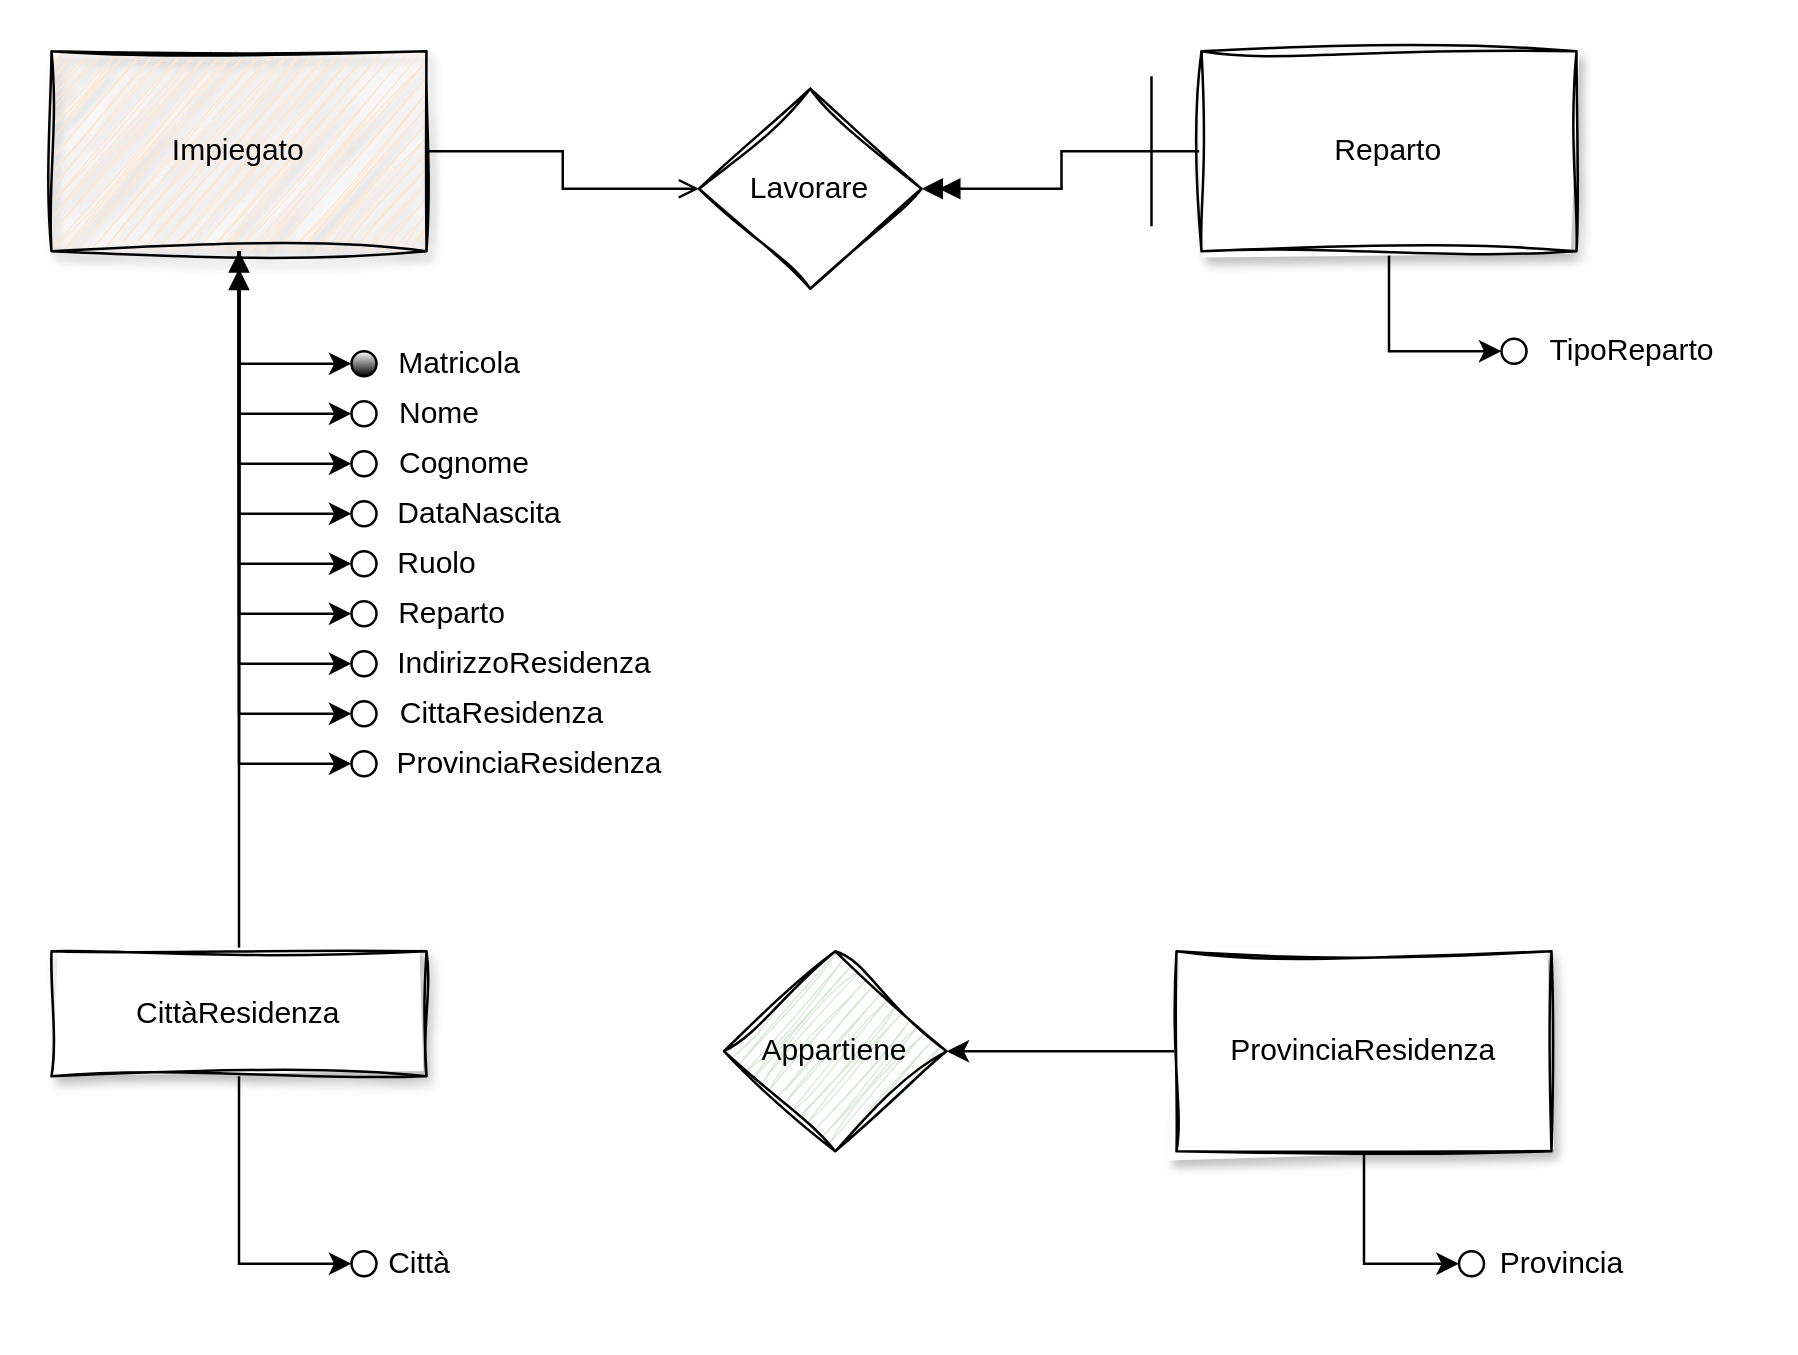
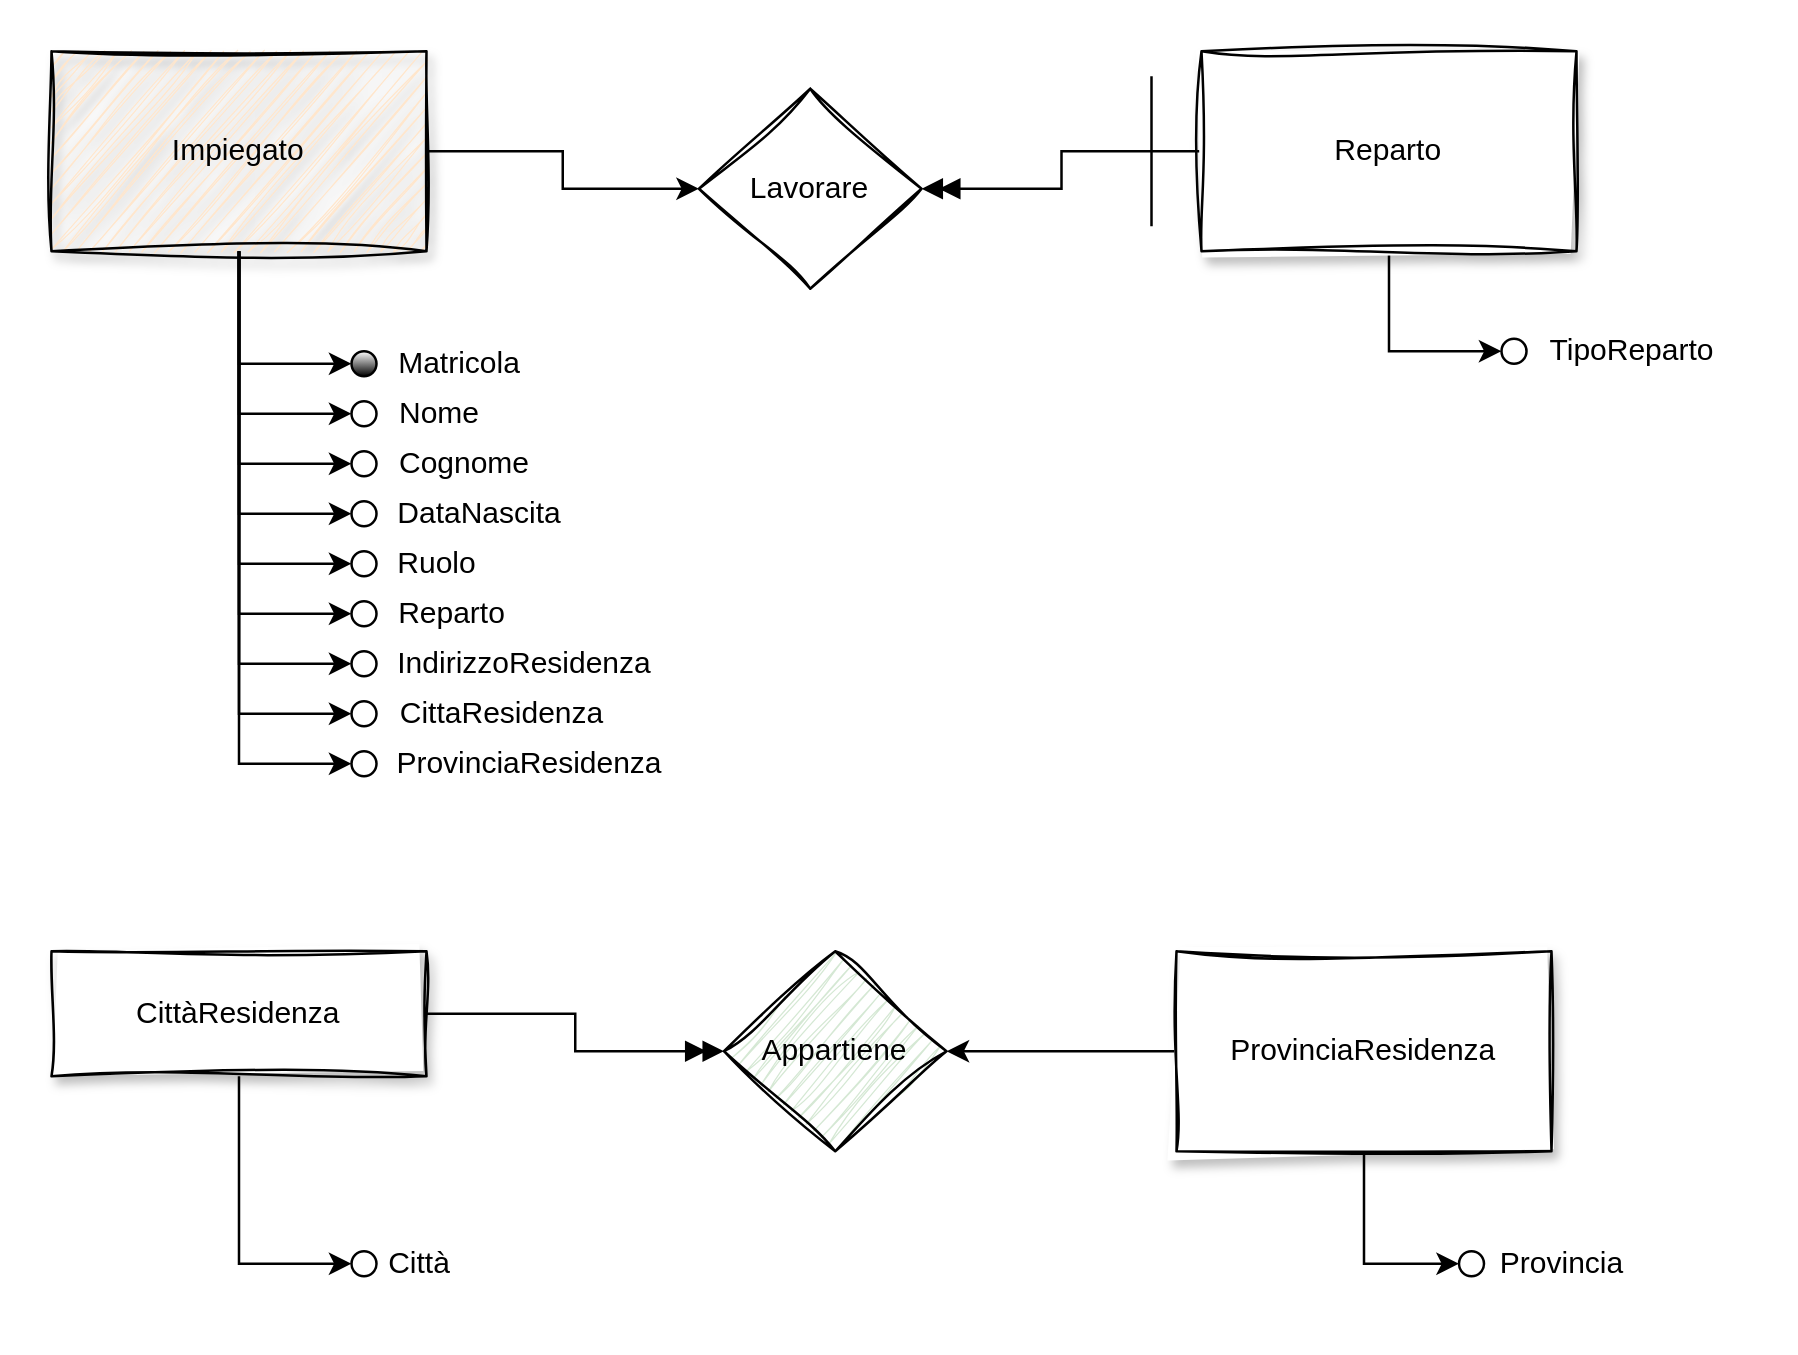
  <mxCell id="0" />
  <mxCell id="1" parent="0" />
- <mxCell id="2" style="edgeStyle=orthogonalEdgeStyle;rounded=0;orthogonalLoop=1;jettySize=auto;html=1;entryX=0;entryY=0.5;entryDx=0;entryDy=0;endArrow=open;" edge="1" parent="1" source="12" target="16"><mxGeometry relative="1" as="geometry" /></mxCell>
+ <mxCell id="2" style="edgeStyle=orthogonalEdgeStyle;rounded=0;orthogonalLoop=1;jettySize=auto;html=1;entryX=0;entryY=0.5;entryDx=0;entryDy=0;" edge="1" parent="1" source="12" target="16"><mxGeometry relative="1" as="geometry" /></mxCell>
  <mxCell id="3" style="edgeStyle=orthogonalEdgeStyle;rounded=0;orthogonalLoop=1;jettySize=auto;html=1;entryX=0;entryY=0.5;entryDx=0;entryDy=0;" edge="1" parent="1" source="12" target="30"><mxGeometry relative="1" as="geometry" /></mxCell>
  <mxCell id="4" style="edgeStyle=orthogonalEdgeStyle;rounded=0;orthogonalLoop=1;jettySize=auto;html=1;entryX=0;entryY=0.5;entryDx=0;entryDy=0;" edge="1" parent="1" source="12" target="28"><mxGeometry relative="1" as="geometry" /></mxCell>
  <mxCell id="5" style="edgeStyle=orthogonalEdgeStyle;rounded=0;orthogonalLoop=1;jettySize=auto;html=1;entryX=0;entryY=0.5;entryDx=0;entryDy=0;" edge="1" parent="1" source="12" target="22"><mxGeometry relative="1" as="geometry" /></mxCell>
  <mxCell id="6" style="edgeStyle=orthogonalEdgeStyle;rounded=0;orthogonalLoop=1;jettySize=auto;html=1;entryX=0;entryY=0.5;entryDx=0;entryDy=0;" edge="1" parent="1" source="12" target="21"><mxGeometry relative="1" as="geometry" /></mxCell>
  <mxCell id="7" style="edgeStyle=orthogonalEdgeStyle;rounded=0;orthogonalLoop=1;jettySize=auto;html=1;entryX=0;entryY=0.5;entryDx=0;entryDy=0;" edge="1" parent="1" source="12" target="20"><mxGeometry relative="1" as="geometry" /></mxCell>
  <mxCell id="8" style="edgeStyle=orthogonalEdgeStyle;rounded=0;orthogonalLoop=1;jettySize=auto;html=1;entryX=0;entryY=0.5;entryDx=0;entryDy=0;" edge="1" parent="1" source="12" target="19"><mxGeometry relative="1" as="geometry" /></mxCell>
  <mxCell id="9" style="edgeStyle=orthogonalEdgeStyle;rounded=0;orthogonalLoop=1;jettySize=auto;html=1;entryX=0;entryY=0.5;entryDx=0;entryDy=0;" edge="1" parent="1" source="12" target="18"><mxGeometry relative="1" as="geometry" /></mxCell>
  <mxCell id="10" style="edgeStyle=orthogonalEdgeStyle;rounded=0;orthogonalLoop=1;jettySize=auto;html=1;entryX=0;entryY=0.5;entryDx=0;entryDy=0;" edge="1" parent="1" source="12" target="34"><mxGeometry relative="1" as="geometry" /></mxCell>
  <mxCell id="11" style="edgeStyle=orthogonalEdgeStyle;rounded=0;orthogonalLoop=1;jettySize=auto;html=1;entryX=0;entryY=0.5;entryDx=0;entryDy=0;" edge="1" parent="1" source="12" target="36"><mxGeometry relative="1" as="geometry" /></mxCell>
  <mxCell id="12" value="Impiegato" style="rounded=0;whiteSpace=wrap;html=1;sketch=1;curveFitting=1;jiggle=2;shadow=1;fillColor=#ffe6cc;" vertex="1" parent="1"><mxGeometry x="20" y="20" width="150" height="80" as="geometry" /></mxCell>
  <mxCell id="13" style="edgeStyle=orthogonalEdgeStyle;rounded=0;orthogonalLoop=1;jettySize=auto;html=1;entryX=1;entryY=0.5;entryDx=0;entryDy=0;endArrow=doubleBlock;endFill=1;" edge="1" parent="1" source="15" target="16"><mxGeometry relative="1" as="geometry" /></mxCell>
  <mxCell id="14" style="edgeStyle=orthogonalEdgeStyle;rounded=0;orthogonalLoop=1;jettySize=auto;html=1;entryX=0;entryY=0.5;entryDx=0;entryDy=0;" edge="1" parent="1" source="15" target="32"><mxGeometry relative="1" as="geometry" /></mxCell>
  <mxCell id="15" value="Reparto" style="rounded=0;whiteSpace=wrap;html=1;sketch=1;curveFitting=1;jiggle=2;shadow=1;" vertex="1" parent="1"><mxGeometry x="480" y="20" width="150" height="80" as="geometry" /></mxCell>
  <mxCell id="16" value="Lavorare" style="rhombus;whiteSpace=wrap;html=1;sketch=1;curveFitting=1;jiggle=2;" vertex="1" parent="1"><mxGeometry x="279" y="35" width="89" height="80" as="geometry" /></mxCell>
  <mxCell id="17" value="" style="endArrow=none;html=1;rounded=0;" edge="1" parent="1"><mxGeometry width="50" height="50" relative="1" as="geometry"><mxPoint x="460" y="90" as="sourcePoint" /><mxPoint x="460" y="30" as="targetPoint" /></mxGeometry></mxCell>
  <mxCell id="18" value="" style="ellipse;whiteSpace=wrap;html=1;aspect=fixed;gradientColor=default;fillColor=default;" vertex="1" parent="1"><mxGeometry x="140" y="140" width="10" height="10" as="geometry" /></mxCell>
  <mxCell id="19" value="" style="ellipse;whiteSpace=wrap;html=1;aspect=fixed;" vertex="1" parent="1"><mxGeometry x="140" y="160" width="10" height="10" as="geometry" /></mxCell>
  <mxCell id="20" value="" style="ellipse;whiteSpace=wrap;html=1;aspect=fixed;" vertex="1" parent="1"><mxGeometry x="140" y="180" width="10" height="10" as="geometry" /></mxCell>
  <mxCell id="21" value="" style="ellipse;whiteSpace=wrap;html=1;aspect=fixed;" vertex="1" parent="1"><mxGeometry x="140" y="200" width="10" height="10" as="geometry" /></mxCell>
  <mxCell id="22" value="" style="ellipse;whiteSpace=wrap;html=1;aspect=fixed;" vertex="1" parent="1"><mxGeometry x="140" y="220" width="10" height="10" as="geometry" /></mxCell>
  <mxCell id="23" value="Matricola" style="text;html=1;align=center;verticalAlign=middle;resizable=0;points=[];autosize=1;strokeColor=none;fillColor=none;" vertex="1" parent="1"><mxGeometry x="148" y="130" width="70" height="30" as="geometry" /></mxCell>
  <mxCell id="24" value="Nome" style="text;html=1;align=center;verticalAlign=middle;resizable=0;points=[];autosize=1;strokeColor=none;fillColor=none;" vertex="1" parent="1"><mxGeometry x="145" y="150" width="60" height="30" as="geometry" /></mxCell>
  <mxCell id="25" value="Cognome" style="text;html=1;align=center;verticalAlign=middle;resizable=0;points=[];autosize=1;strokeColor=none;fillColor=none;" vertex="1" parent="1"><mxGeometry x="145" y="170" width="80" height="30" as="geometry" /></mxCell>
  <mxCell id="26" value="DataNascita" style="text;html=1;align=center;verticalAlign=middle;resizable=0;points=[];autosize=1;strokeColor=none;fillColor=none;" vertex="1" parent="1"><mxGeometry x="146" y="190" width="90" height="30" as="geometry" /></mxCell>
  <mxCell id="27" value="Ruolo" style="text;html=1;align=center;verticalAlign=middle;resizable=0;points=[];autosize=1;strokeColor=none;fillColor=none;" vertex="1" parent="1"><mxGeometry x="149" y="210" width="50" height="30" as="geometry" /></mxCell>
  <mxCell id="28" value="" style="ellipse;whiteSpace=wrap;html=1;aspect=fixed;" vertex="1" parent="1"><mxGeometry x="140" y="240" width="10" height="10" as="geometry" /></mxCell>
  <mxCell id="29" value="Reparto" style="text;html=1;align=center;verticalAlign=middle;resizable=0;points=[];autosize=1;strokeColor=none;fillColor=none;" vertex="1" parent="1"><mxGeometry x="145" y="230" width="70" height="30" as="geometry" /></mxCell>
  <mxCell id="30" value="" style="ellipse;whiteSpace=wrap;html=1;aspect=fixed;" vertex="1" parent="1"><mxGeometry x="140" y="260" width="10" height="10" as="geometry" /></mxCell>
  <mxCell id="31" value="IndirizzoResidenza" style="text;html=1;align=center;verticalAlign=middle;resizable=0;points=[];autosize=1;strokeColor=none;fillColor=none;" vertex="1" parent="1"><mxGeometry x="149" y="250" width="120" height="30" as="geometry" /></mxCell>
  <mxCell id="32" value="" style="ellipse;whiteSpace=wrap;html=1;aspect=fixed;" vertex="1" parent="1"><mxGeometry x="600" y="135" width="10" height="10" as="geometry" /></mxCell>
  <mxCell id="33" value="TipoReparto" style="text;html=1;align=center;verticalAlign=middle;resizable=0;points=[];autosize=1;strokeColor=none;fillColor=none;" vertex="1" parent="1"><mxGeometry x="607" y="125" width="90" height="30" as="geometry" /></mxCell>
  <mxCell id="34" value="" style="ellipse;whiteSpace=wrap;html=1;aspect=fixed;" vertex="1" parent="1"><mxGeometry x="140" y="280" width="10" height="10" as="geometry" /></mxCell>
  <mxCell id="35" value="CittaResidenza" style="text;html=1;align=center;verticalAlign=middle;resizable=0;points=[];autosize=1;strokeColor=none;fillColor=none;" vertex="1" parent="1"><mxGeometry x="150" y="270" width="100" height="30" as="geometry" /></mxCell>
  <mxCell id="36" value="" style="ellipse;whiteSpace=wrap;html=1;aspect=fixed;" vertex="1" parent="1"><mxGeometry x="140" y="300" width="10" height="10" as="geometry" /></mxCell>
  <mxCell id="37" value="ProvinciaResidenza" style="text;html=1;align=center;verticalAlign=middle;resizable=0;points=[];autosize=1;strokeColor=none;fillColor=none;" vertex="1" parent="1"><mxGeometry x="146" y="290" width="130" height="30" as="geometry" /></mxCell>
  <mxCell id="38" style="edgeStyle=orthogonalEdgeStyle;rounded=0;orthogonalLoop=1;jettySize=auto;html=1;entryX=0;entryY=0.5;entryDx=0;entryDy=0;" edge="1" parent="1" source="40" target="41"><mxGeometry relative="1" as="geometry" /></mxCell>
- <mxCell id="39" style="edgeStyle=orthogonalEdgeStyle;rounded=0;orthogonalLoop=1;jettySize=auto;html=1;endArrow=doubleBlock;endFill=1;" edge="1" parent="1" source="40" target="12"><mxGeometry relative="1" as="geometry" /></mxCell>
+ <mxCell id="39" style="edgeStyle=orthogonalEdgeStyle;rounded=0;orthogonalLoop=1;jettySize=auto;html=1;entryX=0;entryY=0.5;entryDx=0;entryDy=0;endArrow=doubleBlock;endFill=1;" edge="1" parent="1" source="40" target="48"><mxGeometry relative="1" as="geometry" /></mxCell>
  <mxCell id="40" value="CittàResidenza" style="rounded=0;whiteSpace=wrap;html=1;sketch=1;curveFitting=1;jiggle=2;shadow=1;" vertex="1" parent="1"><mxGeometry x="20" y="380" width="150" height="50" as="geometry" /></mxCell>
  <mxCell id="41" value="" style="ellipse;whiteSpace=wrap;html=1;aspect=fixed;" vertex="1" parent="1"><mxGeometry x="140" y="500" width="10" height="10" as="geometry" /></mxCell>
  <mxCell id="42" value="Città" style="text;html=1;align=center;verticalAlign=middle;resizable=0;points=[];autosize=1;strokeColor=none;fillColor=none;" vertex="1" parent="1"><mxGeometry x="142" y="490" width="50" height="30" as="geometry" /></mxCell>
  <mxCell id="43" style="edgeStyle=orthogonalEdgeStyle;rounded=0;orthogonalLoop=1;jettySize=auto;html=1;entryX=0;entryY=0.5;entryDx=0;entryDy=0;" edge="1" parent="1" source="45" target="46"><mxGeometry relative="1" as="geometry" /></mxCell>
  <mxCell id="44" style="edgeStyle=orthogonalEdgeStyle;rounded=0;orthogonalLoop=1;jettySize=auto;html=1;entryX=1;entryY=0.5;entryDx=0;entryDy=0;" edge="1" parent="1" source="45" target="48"><mxGeometry relative="1" as="geometry" /></mxCell>
  <mxCell id="45" value="ProvinciaResidenza" style="rounded=0;whiteSpace=wrap;html=1;sketch=1;curveFitting=1;jiggle=2;shadow=1;" vertex="1" parent="1"><mxGeometry x="470" y="380" width="150" height="80" as="geometry" /></mxCell>
  <mxCell id="46" value="" style="ellipse;whiteSpace=wrap;html=1;aspect=fixed;" vertex="1" parent="1"><mxGeometry x="583" y="500" width="10" height="10" as="geometry" /></mxCell>
  <mxCell id="47" value="Provincia" style="text;html=1;align=center;verticalAlign=middle;resizable=0;points=[];autosize=1;strokeColor=none;fillColor=none;" vertex="1" parent="1"><mxGeometry x="589" y="490" width="70" height="30" as="geometry" /></mxCell>
  <mxCell id="48" value="Appartiene" style="rhombus;whiteSpace=wrap;html=1;sketch=1;curveFitting=1;jiggle=2;fillColor=#d5e8d4;" vertex="1" parent="1"><mxGeometry x="289" y="380" width="89" height="80" as="geometry" /></mxCell>
